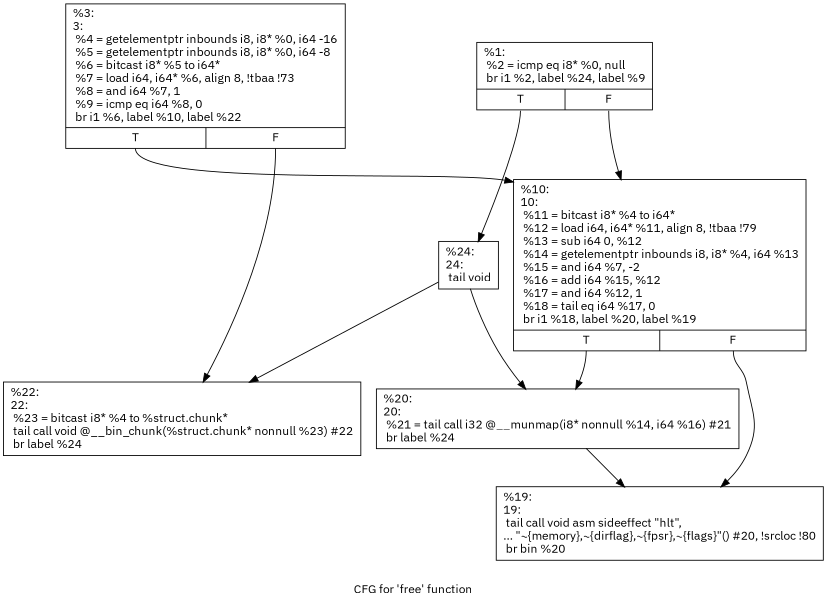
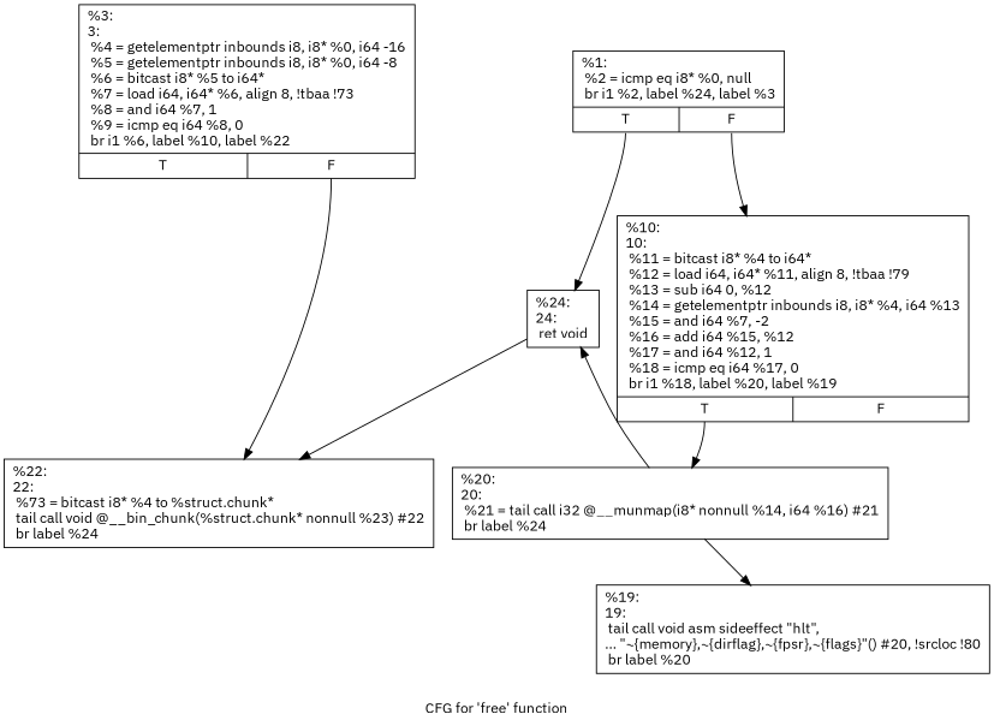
  digraph {
    fontname="IBM Plex Sans"
    label="CFG for 'free' function"
    node [fontname="IBM Plex Sans" shape=record]
    edge [fontname="IBM Plex Sans"]
-   n1 [label="{%1:\l  %2 = icmp eq i8* %0, null\l  br i1 %2, label %24, label %9\l|{<s0>T|<s1>F}}"]
-   n2 [label="{%24:\l24:                                               \l  tail void\l}"]
-   n3 [label="{%10:\l10:                                               \l  %11 = bitcast i8* %4 to i64*\l  %12 = load i64, i64* %11, align 8, !tbaa !79\l  %13 = sub i64 0, %12\l  %14 = getelementptr inbounds i8, i8* %4, i64 %13\l  %15 = and i64 %7, -2\l  %16 = add i64 %15, %12\l  %17 = and i64 %12, 1\l  %18 = tail eq i64 %17, 0\l  br i1 %18, label %20, label %19\l|{<s0>T|<s1>F}}"]
-   n4 [label="{%22:\l22:                                               \l  %23 = bitcast i8* %4 to %struct.chunk*\l  tail call void @__bin_chunk(%struct.chunk* nonnull %23) #22\l  br label %24\l}"]
+   n1 [label="{%1:\l  %2 = icmp eq i8* %0, null\l  br i1 %2, label %24, label %3\l|{<s0>T|<s1>F}}"]
+   n2 [label="{%24:\l24:                                               \l  ret void\l}"]
+   n3 [label="{%10:\l10:                                               \l  %11 = bitcast i8* %4 to i64*\l  %12 = load i64, i64* %11, align 8, !tbaa !79\l  %13 = sub i64 0, %12\l  %14 = getelementptr inbounds i8, i8* %4, i64 %13\l  %15 = and i64 %7, -2\l  %16 = add i64 %15, %12\l  %17 = and i64 %12, 1\l  %18 = icmp eq i64 %17, 0\l  br i1 %18, label %20, label %19\l|{<s0>T|<s1>F}}"]
+   n4 [label="{%22:\l22:                                               \l  %73 = bitcast i8* %4 to %struct.chunk*\l  tail call void @__bin_chunk(%struct.chunk* nonnull %23) #22\l  br label %24\l}"]
    n5 [label="{%3:\l3:                                                \l  %4 = getelementptr inbounds i8, i8* %0, i64 -16\l  %5 = getelementptr inbounds i8, i8* %0, i64 -8\l  %6 = bitcast i8* %5 to i64*\l  %7 = load i64, i64* %6, align 8, !tbaa !73\l  %8 = and i64 %7, 1\l  %9 = icmp eq i64 %8, 0\l  br i1 %6, label %10, label %22\l|{<s0>T|<s1>F}}"]
    n6 [label="{%20:\l20:                                               \l  %21 = tail call i32 @__munmap(i8* nonnull %14, i64 %16) #21\l  br label %24\l}"]
-   n7 [label="{%19:\l19:                                               \l  tail call void asm sideeffect \"hlt\",\l... \"~\{memory\},~\{dirflag\},~\{fpsr\},~\{flags\}\"() #20, !srcloc !80\l  br bin %20\l}"]
+   n7 [label="{%19:\l19:                                               \l  tail call void asm sideeffect \"hlt\",\l... \"~\{memory\},~\{dirflag\},~\{fpsr\},~\{flags\}\"() #20, !srcloc !80\l  br label %20\l}"]
    n1 -> n2 [tailport=s0]
    n1 -> n3 [tailport=s1]
    n2 -> n4
    n3 -> n6 [tailport=s0]
-   n3 -> n7 [tailport=s1]
-   n5 -> n3 [tailport=s0]
    n5 -> n4 [tailport=s1]
-   n2 -> n6
+   n6 -> n2
    n6 -> n7
  }
